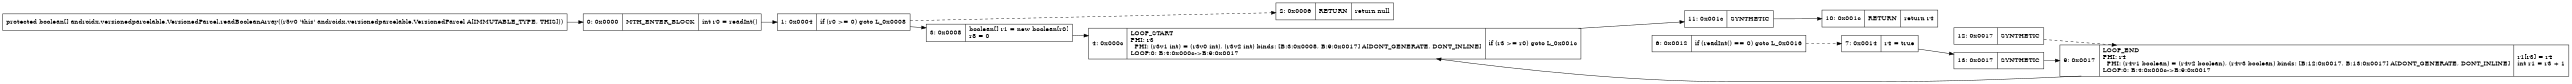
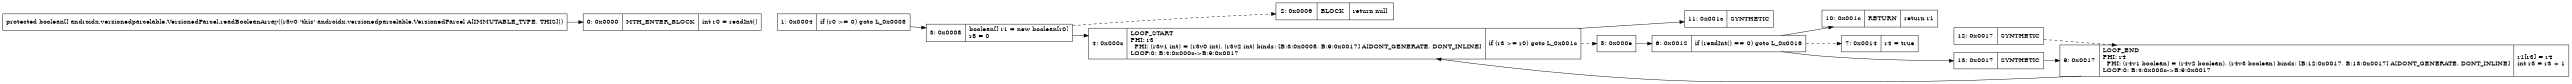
  digraph {
    rankdir=LR
    node [shape=record]
    n1 [label="{0\:\ 0x0000|MTH_ENTER_BLOCK\l|int r0 = readInt()\l}"]
    n2 [label="{1\:\ 0x0004|if (r0 \>= 0) goto L_0x0008\l}"]
-   n3 [label="{2\:\ 0x0006|RETURN\l|return null\l}"]
+   n3 [label="{2\:\ 0x0006|BLOCK\l|return null\l}"]
    n4 [label="{3\:\ 0x0008|boolean[] r1 = new boolean[r0]\lr8 = 0\l}"]
    n5 [label="{4\:\ 0x000c|LOOP_START\lPHI: r3 \l  PHI: (r3v1 int) = (r3v0 int), (r3v2 int) binds: [B:3:0x0008, B:9:0x0017] A[DONT_GENERATE, DONT_INLINE]\lLOOP:0: B:4:0x000c\-\>B:9:0x0017\l|if (r3 \>= r0) goto L_0x001c\l}"]
+   n6 [label="{5\:\ 0x000e}"]
    n7 [label="{11\:\ 0x001c|SYNTHETIC\l}"]
    n8 [label="{6\:\ 0x0012|if (readInt() == 0) goto L_0x0016\l}"]
-   n9 [label="{10\:\ 0x001c|RETURN\l|return r4\l}"]
+   n9 [label="{10\:\ 0x001c|RETURN\l|return r1\l}"]
    n10 [label="{7\:\ 0x0014|r4 = true\l}"]
    n11 [label="{13\:\ 0x0017|SYNTHETIC\l}"]
-   n12 [label="{9\:\ 0x0017|LOOP_END\lPHI: r4 \l  PHI: (r4v1 boolean) = (r4v2 boolean), (r4v3 boolean) binds: [B:12:0x0017, B:13:0x0017] A[DONT_GENERATE, DONT_INLINE]\lLOOP:0: B:4:0x000c\-\>B:9:0x0017\l|r1[r3] = r4\lint r1 = r3 + 1\l}"]
+   n12 [label="{9\:\ 0x0017|LOOP_END\lPHI: r4 \l  PHI: (r4v1 boolean) = (r4v2 boolean), (r4v3 boolean) binds: [B:12:0x0017, B:13:0x0017] A[DONT_GENERATE, DONT_INLINE]\lLOOP:0: B:4:0x000c\-\>B:9:0x0017\l|r1[r3] = r4\lint r3 = r3 + 1\l}"]
    n13 [label="{12\:\ 0x0017|SYNTHETIC\l}"]
    n14 [label="{protected boolean[] androidx.versionedparcelable.VersionedParcel.readBooleanArray((r5v0 'this' androidx.versionedparcelable.VersionedParcel A[IMMUTABLE_TYPE, THIS])) }"]
-   n1 -> n2
-   n2 -> n3 [style=dashed]
+   n4 -> n3 [style=dashed]
    n2 -> n4
    n4 -> n5
+   n5 -> n6 [style=dashed]
    n5 -> n7
-   n7 -> n9
+   n6 -> n8
+   n8 -> n9
    n8 -> n10 [style=dashed]
-   n10 -> n11
+   n8 -> n11
    n11 -> n12
    n12 -> n5
    n13 -> n12 [style=dashed]
    n14 -> n1
  }
